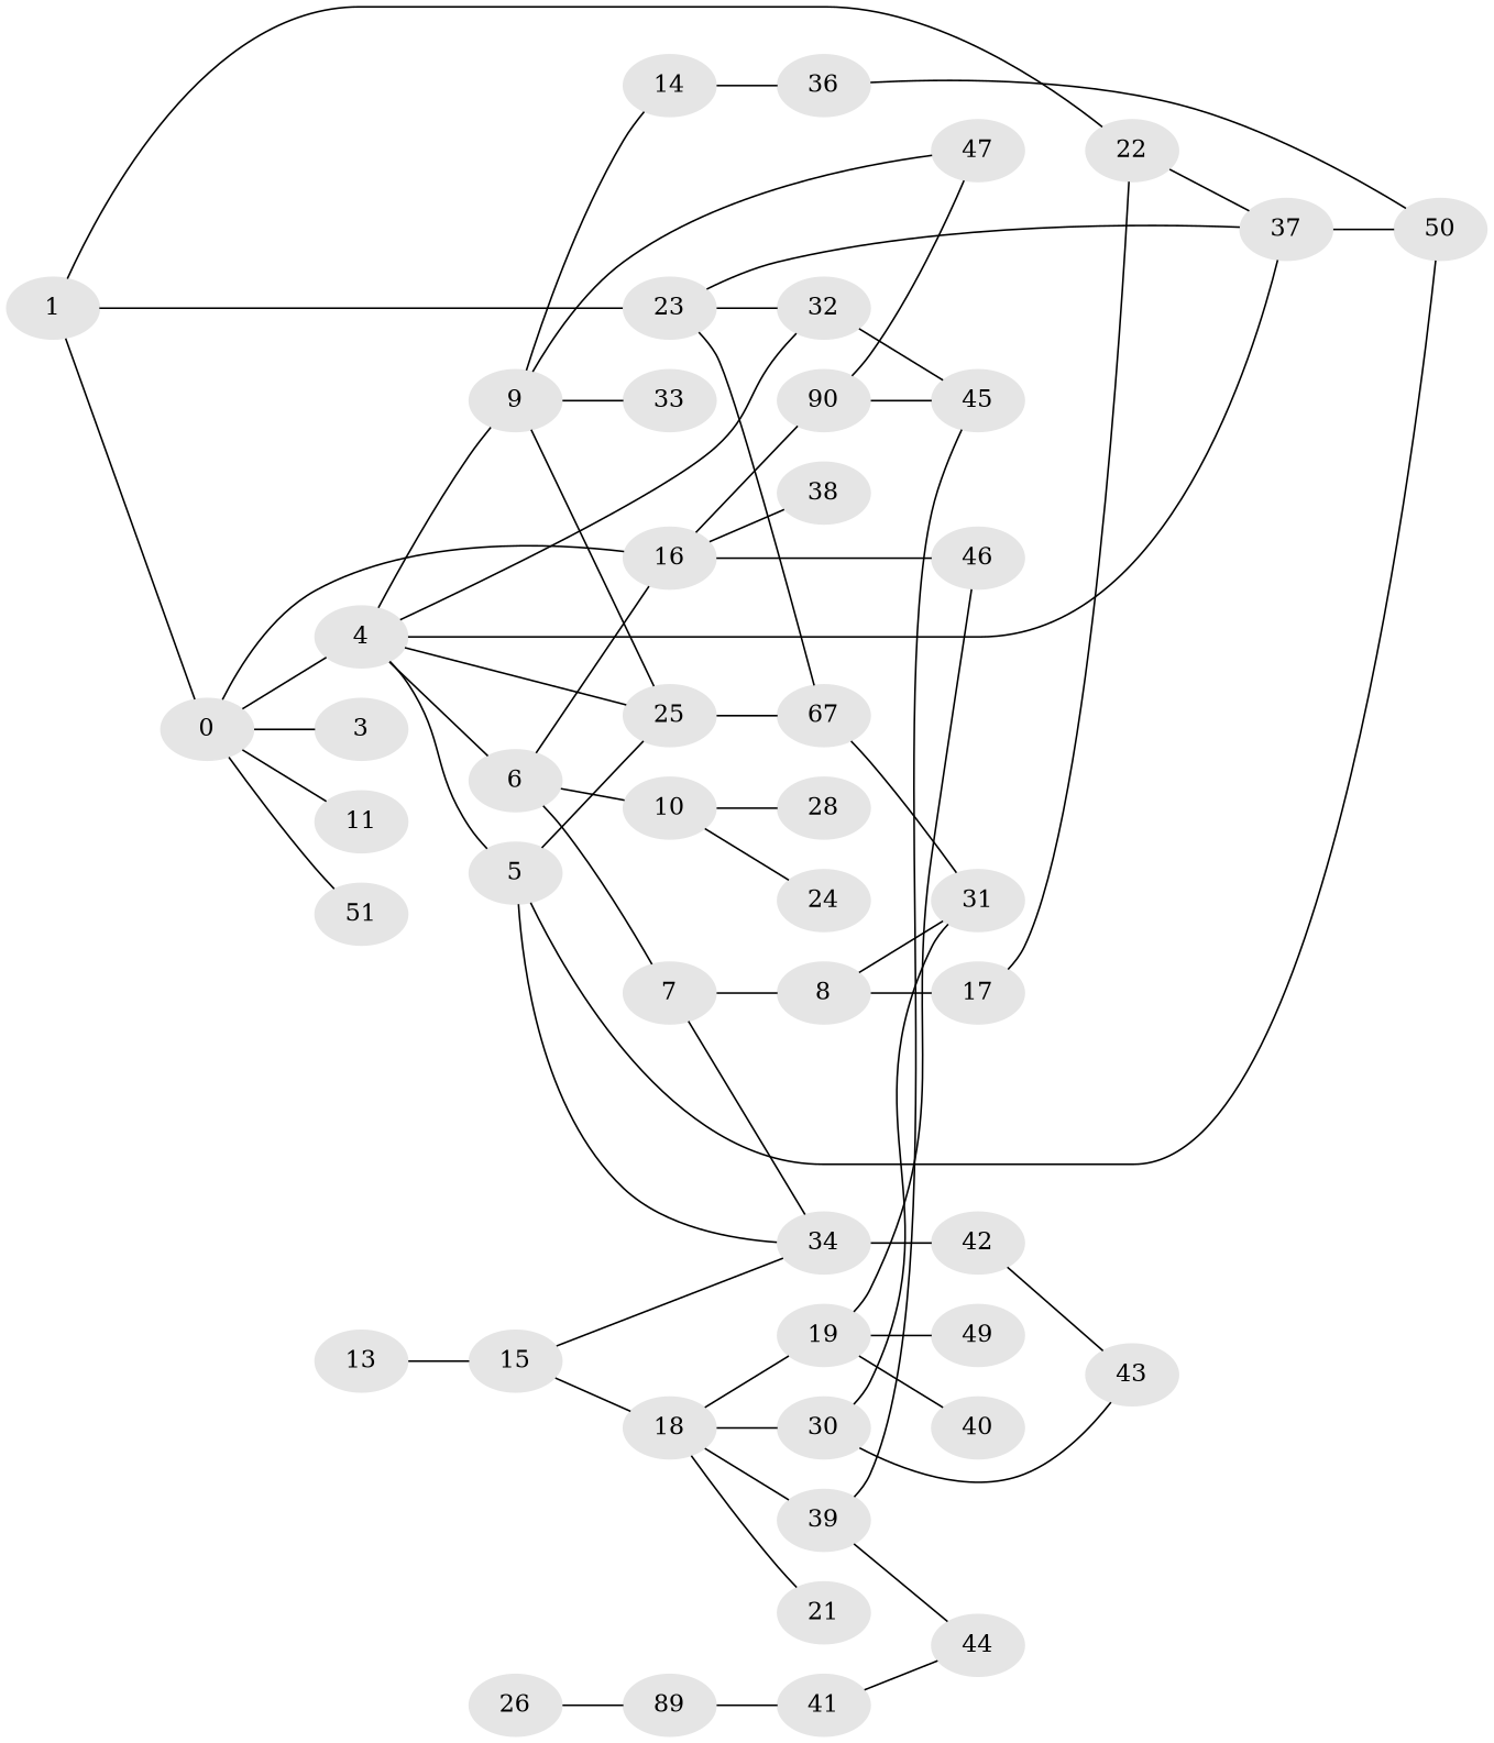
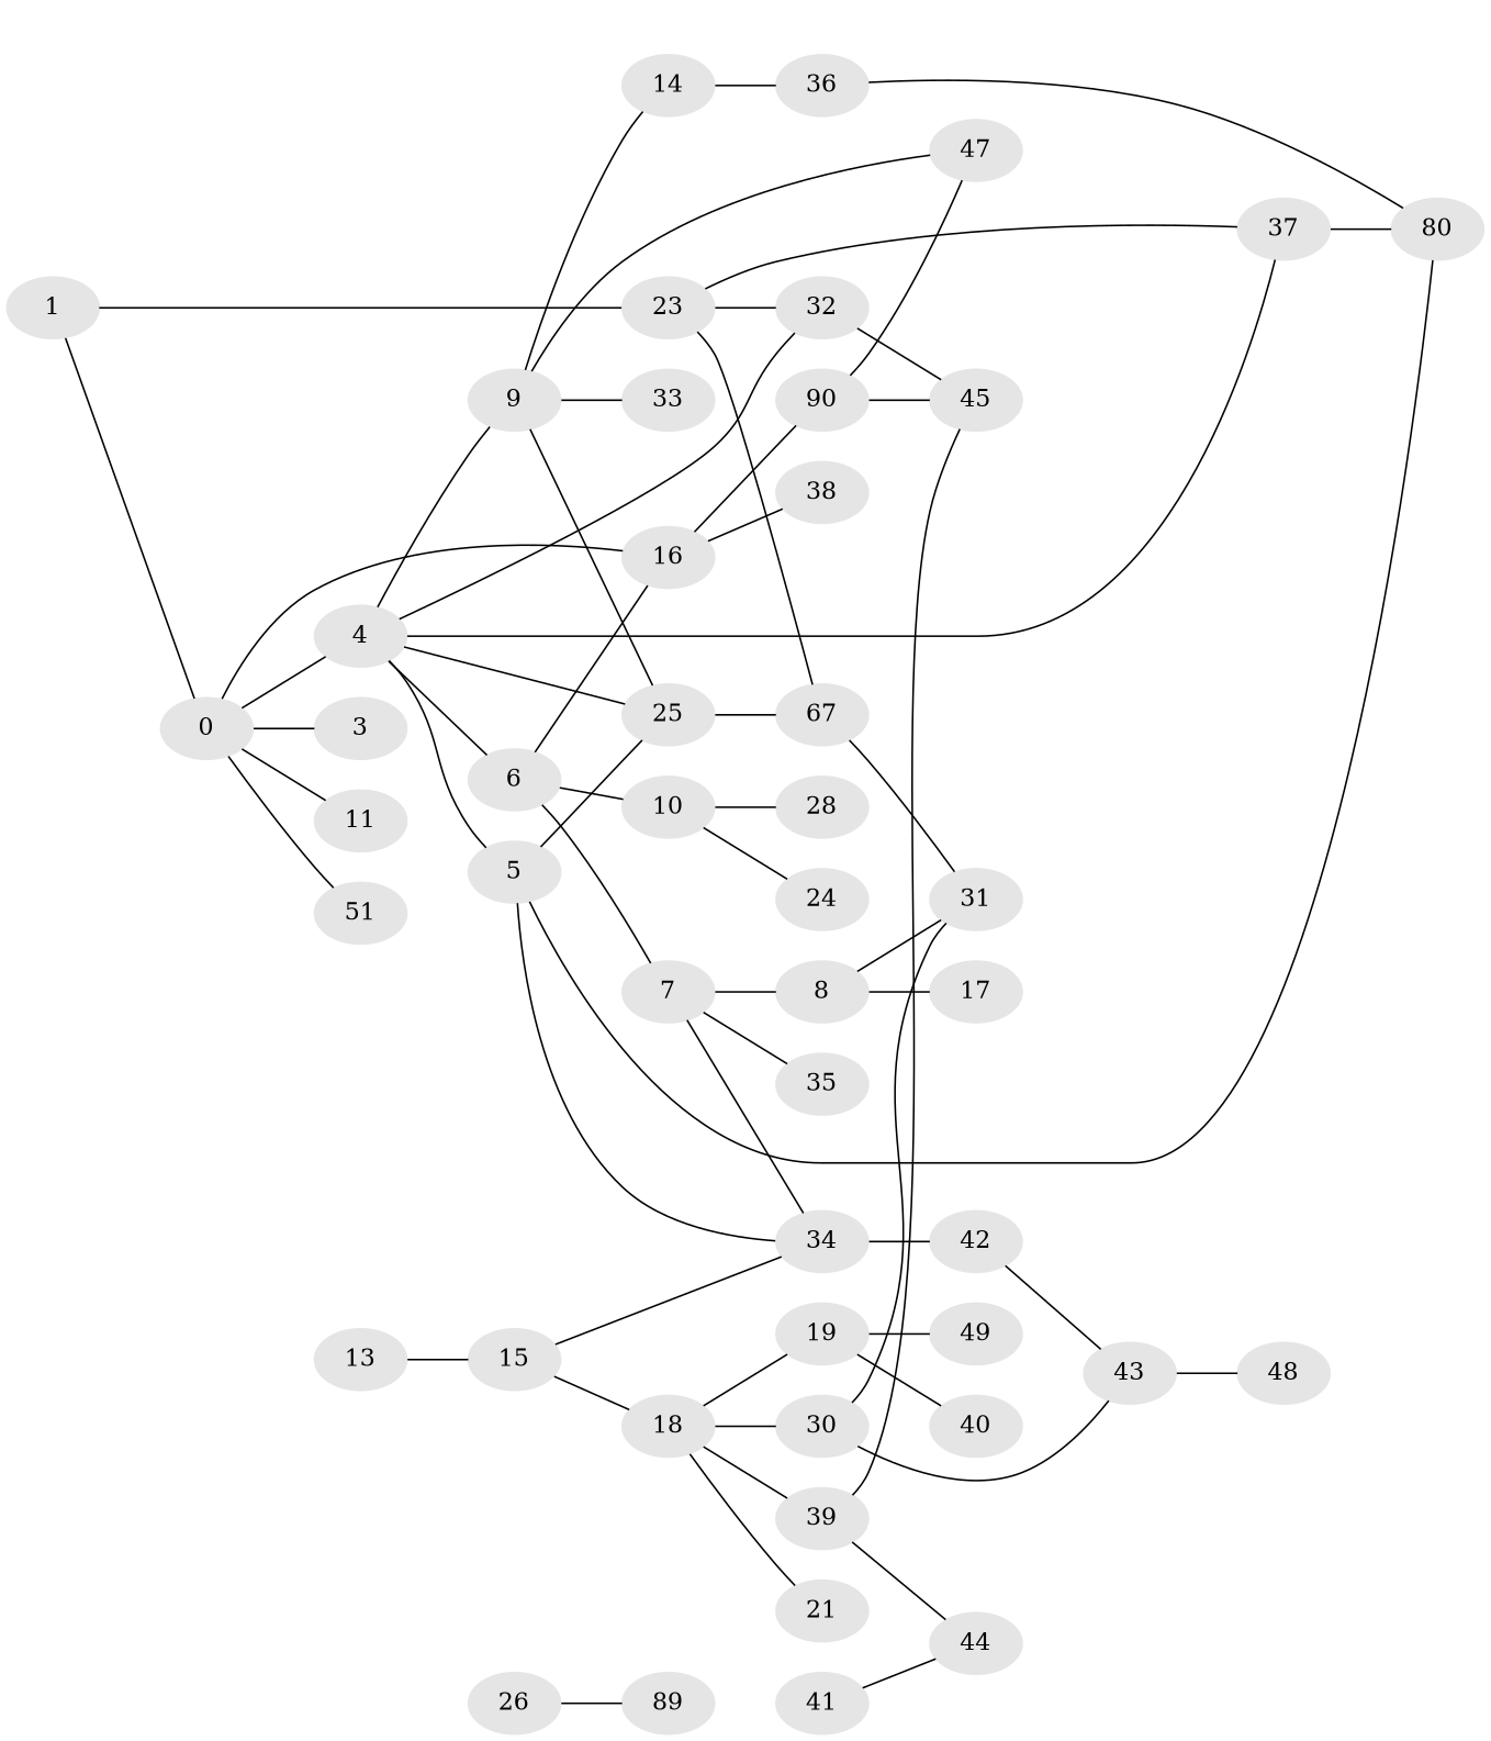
  graph {
    rankdir=LR
    node [color=gray90 style=filled]
    edge [weight=1.0]
    n1 [label=0]
    1
-   22
    23
    3
    4
    11
    16
    51
    37
    32
    n12 [label=67]
    5
    6
    9
    25
    n17 [label=90]
    38
-   46
    34
-   50
+   50 [label=80]
    7
    10
    14
    33
    47
    45
    42
    8
+   35
    24
    28
    17
    31
    36
    13
    15
    n38 [label=89]
    26
    18
    19
    21
    30
    39
    40
    49
    43
    44
    41
+   48
    n1 -- 3 [weight=2.0]
    n1 -- 4
    n1 -- 11
    n1 -- 16
    n1 -- 51
    1 -- n1
-   1 -- 22
    1 -- 23
-   22 -- 37
    23 -- 37
    23 -- 32
    23 -- n12
    4 -- 37
    4 -- 32
    4 -- 5 [weight=2.0]
    4 -- 6
    4 -- 9
    4 -- 25
    16 -- n17
    16 -- 38
-   16 -- 46
    37 -- 50
    32 -- 45
    n12 -- 31
    5 -- 25
    5 -- 34
    5 -- 50
    6 -- 16
    6 -- 7
    6 -- 10
    9 -- 25
    9 -- 14
    9 -- 33 [weight=2.0]
    9 -- 47
    25 -- n12
    n17 -- 47
    n17 -- 45
    34 -- 42
    7 -- 34
    7 -- 8 [weight=2.0]
+   7 -- 35
    10 -- 24
    10 -- 28
    14 -- 36 [weight=2.0]
    42 -- 43
    8 -- 17
    8 -- 31
-   17 -- 22
    36 -- 50
    13 -- 15 [weight=2.0]
    15 -- 34
    15 -- 18
-   n38 -- 41
    26 -- n38 [weight=2.0]
    18 -- 19
    18 -- 21
    18 -- 30 [weight=3.0]
    18 -- 39
-   19 -- 46
    19 -- 40
    19 -- 49
    30 -- 31
    30 -- 43
    39 -- 45
    39 -- 44
+   43 -- 48
    41 -- 44
  }
